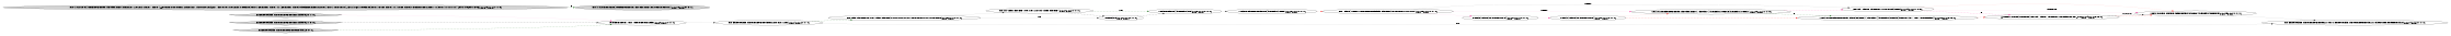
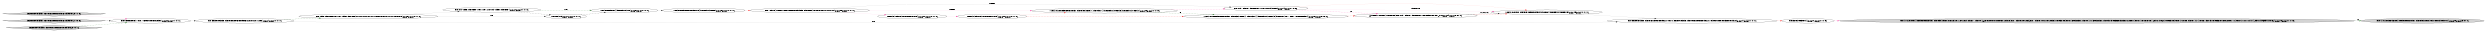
  digraph {
    fontname=Lato
    rankdir=LR
    node [fillcolor=white fontname=Lato shape=ellipse style=filled]
    edge [color=black fontname=Lato style=dashed]
    n1 [label="when(nvpApi.findNatRulesByLogicalRouterUuid(\"aaaaa\")).thenReturn(storedRules)@@@15@@@['1', '1', '1']"]
    n2 [label="final ConfigureStaticNatRulesOnLogicalRouterAnswer a = (ConfigureStaticNatRulesOnLogicalRouterAnswer)resource.executeRequest(cmd)@@@16@@@['1', '1', '1']"]
+   n3 [label="assertTrue(a.getResult())@@@17@@@['1', '1', '0']"]
    n4 [label="final List<NatRule> storedRules = Arrays.asList(rulepair)@@@14@@@['1', '1', '0']"]
    n5 [label="@SuppressWarnings(\"unchecked\") final List<NatRule> storedRules = Collections.EMPTY_LIST@@@14@@@['0', '0', '1']"]
    n6 [fillcolor=lightgray label="verify(nvpApi,atLeastOnce()).deleteLogicalRouterNatRule(eq(\"aaaaa\"),eq(rulepair(0(.getUuid()))@@@18@@@['0', '0', '1']"]
    n7 [fillcolor=lightgray label="testConfigureStaticNatRulesOnLogicalRouterExistingRules['0', '1', '0']" shape=diamond]
    n8 [label="resource.configure(\"NiciraNvpResource\",parameters)@@@3@@@['1', '1', '1']"]
    n9 [label="final ConfigureStaticNatRulesOnLogicalRouterCommand cmd = mock()@@@4@@@['1', '1', '1']"]
    n10 [fillcolor=lightgray label="verify(nvpApi,never()).createLogicalRouterNatRule(eq(\"aaaaa\"),argThat(new ArgumentMatcher<NatRule>(){@Override public boolean matches(final NatRule argument){final NatRule rule = argumentif (rule.getType().equals(\"DestinationNatRule\") && ((DestinationNatRule)rule).getToDestinationIpAddress().equals(\"10.10.10.10\")) {return true}if (rule.getType().equals(\"SourceNatRule\") && ((SourceNatRule)rule).getToSourceIpAddressMin().equals(\"11.11.11.11\")) {return true}return false}}))@@@18@@@['1', '1', '0']"]
    n11 [label="when(cmd.getLogicalRouterUuid()).thenReturn(\"aaaaa\")@@@9@@@['1', '1', '1']"]
    n12 [label="final NatRule(( rulepair = resource.generateStaticNatRulePair(\"10.10.10.10\",\"11.11.11.11\")@@@10@@@['1', '1', '1']"]
    n13 [label="when(nvpApi.createLogicalRouterNatRule(eq(\"aaaaa\"),(NatRule)any())).thenReturn(rulepair(0().thenReturn(rulepair(1()@@@13@@@['1', '1', '0']"]
    n14 [label="rulepair(0(.setUuid(UUID.randomUUID())@@@11@@@['1', '1', '1']"]
    n15 [label="when(nvpApi.createLogicalRouterNatRule(eq(\"aaaaa\"),(NatRule)any())).thenReturn(rulepair(0().thenThrow(new NiciraNvpApiException())@@@13@@@['0', '0', '1']"]
    n16 [fillcolor=lightgray label="testConfigureStaticNatRulesOnLogicalRouterExistingRules['1', '0', '0']" shape=diamond]
    n17 [label="final StaticNatRuleTO rule = new StaticNatRuleTO(1,\"11.11.11.11\",null,null,\"10.10.10.10\",null,null,null,false,false)@@@5@@@['1', '1', '1']"]
    n18 [label="final List<StaticNatRuleTO> rules = new ArrayList<StaticNatRuleTO>()@@@6@@@['1', '1', '1']"]
    n19 [label="rules.add(rule)@@@7@@@['1', '1', '1']"]
    n20 [label="rulepair(1(.setUuid(UUID.randomUUID())@@@12@@@['1', '1', '1']"]
    n21 [label="when(cmd.getRules()).thenReturn(rules)@@@8@@@['1', '1', '1']"]
    n22 [fillcolor=lightgray label="testConfigureStaticNatRulesOnLogicalRouterRollback['0', '0', '1']" shape=diamond]
    n1 -> n2 [style=dotted]
+   n2 -> n3 [color=red]
+   n3 -> n10 [color=deeppink]
    n4 -> n1 [color=red style=dotted]
    n4 -> n1 [color=deeppink label=storedRules style=dotted]
    n4 -> n5 [color=deeppink label=0]
    n5 -> n1 [label=storedRules]
    n5 -> n1 [color=red]
    n7 -> n8 [color=deeppink style=dotted]
    n8 -> n9 [style=dotted]
    n9 -> n2 [label=cmd style=dotted]
    n9 -> n17 [color=darkgreen]
    n10 -> n6 [color=darkgreen label=0]
    n11 -> n12 [color=red style=dotted]
    n12 -> n4 [label=rulepair style=dotted]
    n12 -> n13 [color=deeppink label=rulepair style=dotted]
    n12 -> n14 [color=deeppink style=dotted]
    n13 -> n4 [color=deeppink]
    n13 -> n15 [color=darkgreen label=0]
    n14 -> n20 [color=deeppink style=dotted]
    n15 -> n5 [color=red]
    n16 -> n8
    n17 -> n18 [style=dotted]
    n17 -> n19 [label=rule style=dotted]
    n18 -> n19
    n18 -> n21 [color=darkgreen label=rules]
    n19 -> n21
    n20 -> n13 [color=red style=dotted]
    n20 -> n15 [color=red]
    n21 -> n11 [style=dotted]
    n22 -> n8 [color=darkgreen]
  }
